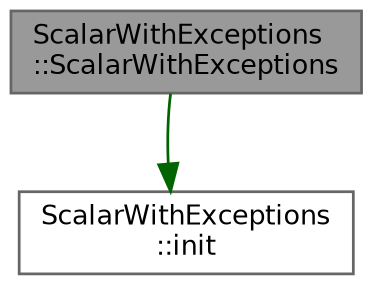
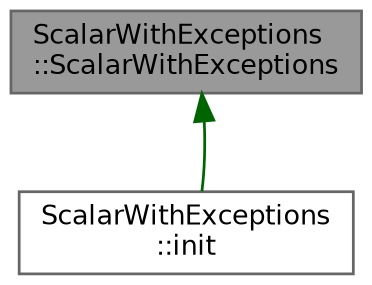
  digraph {
    rankdir=TB
    node [fontname=Helvetica fontsize=10 shape=box style=filled]
    n1 [color=gray40 fillcolor=grey60 fontcolor=black height=0.2 label="ScalarWithExceptions\l::ScalarWithExceptions" width=0.4]
    n2 [color=grey40 fillcolor=white height=0.2 label="ScalarWithExceptions\l::init" width=0.4]
-   n1 -> n2 [color=darkgreen fontname=Helvetica fontsize=10 labelfontname=Helvetica labelfontsize=10 style=solid]
+   n2 -> n1 [color=darkgreen fontname=Helvetica fontsize=10 labelfontname=Helvetica labelfontsize=10 style=solid]
  }
